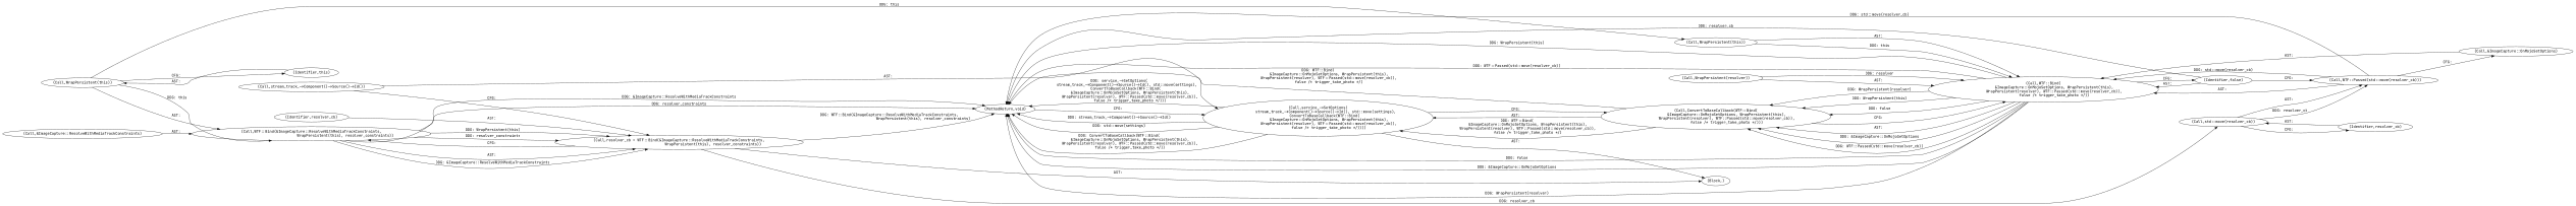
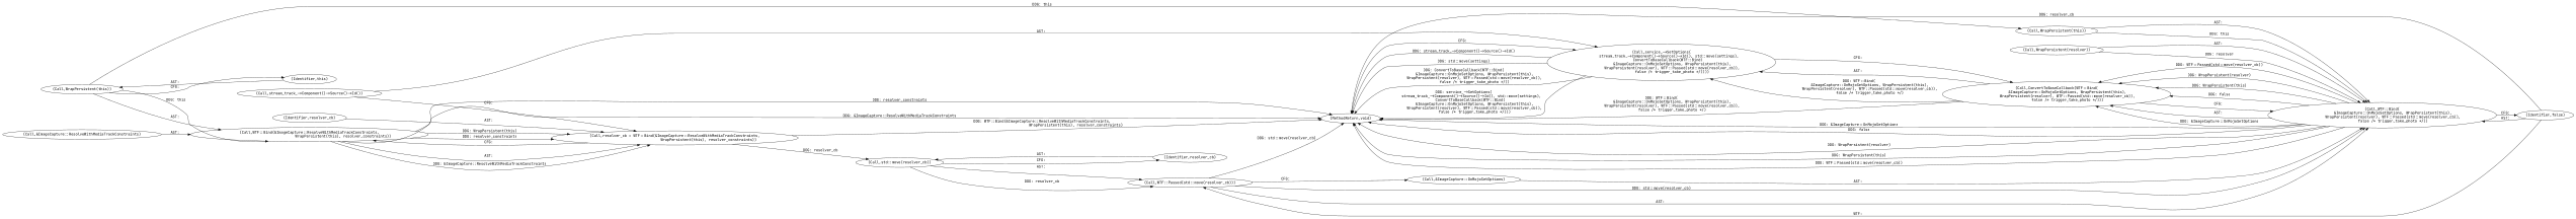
  digraph {
    fontname="JetBrains Mono"
    rankdir=LR
    node [fontname="JetBrains Mono"]
    edge [fontname="JetBrains Mono"]
    n1 [label="(Call,WTF::Bind(&ImageCapture::ResolveWithMediaTrackConstraints,\n                               WrapPersistent(this), resolver_constraints))"]
    n2 [label="(Call,resolver_cb = WTF::Bind(&ImageCapture::ResolveWithMediaTrackConstraints,\n                               WrapPersistent(this), resolver_constraints))"]
    n3 [label="(MethodReturn,void)"]
    n4 [label="(Call,std::move(resolver_cb))"]
-   n5 [label="(Block,)"]
    n6 [label="(Call,service_->SetOptions(\n       stream_track_->Component()->Source()->Id(), std::move(settings),\n      ConvertToBaseCallback(WTF::Bind(\n          &ImageCapture::OnMojoSetOptions, WrapPersistent(this),\n          WrapPersistent(resolver), WTF::Passed(std::move(resolver_cb)),\n          false /* trigger_take_photo */))))"]
    n7 [label="(Call,WrapPersistent(this))"]
    n8 [label="(Call,WrapPersistent(this))"]
    n9 [label="(Identifier,this)"]
    n10 [label="(Call,WTF::Bind(\n          &ImageCapture::OnMojoSetOptions, WrapPersistent(this),\n          WrapPersistent(resolver), WTF::Passed(std::move(resolver_cb)),\n          false /* trigger_take_photo */))"]
    n11 [label="(Call,WTF::Passed(std::move(resolver_cb)))"]
    n12 [label="(Identifier,resolver_cb)"]
    n13 [label="(Call,&ImageCapture::OnMojoSetOptions)"]
    n14 [label="(Call,ConvertToBaseCallback(WTF::Bind(\n          &ImageCapture::OnMojoSetOptions, WrapPersistent(this),\n          WrapPersistent(resolver), WTF::Passed(std::move(resolver_cb)),\n          false /* trigger_take_photo */)))"]
    n15 [label="(Identifier,false)"]
    n16 [label="(Identifier,resolver_cb)"]
    n17 [label="(Call,stream_track_->Component()->Source()->Id())"]
    n18 [label="(Call,&ImageCapture::ResolveWithMediaTrackConstraints)"]
    n19 [label="(Call,WrapPersistent(resolver))"]
    n1 -> n2 [label="AST: "]
    n1 -> n2 [label="DDG: &ImageCapture::ResolveWithMediaTrackConstraints"]
    n1 -> n2 [label="DDG: WrapPersistent(this)"]
    n1 -> n2 [label="DDG: resolver_constraints"]
    n1 -> n3 [label="DDG: resolver_constraints"]
    n1 -> n3 [label="DDG: &ImageCapture::ResolveWithMediaTrackConstraints"]
    n2 -> n1 [label="CFG: "]
    n2 -> n3 [label="DDG: WTF::Bind(&ImageCapture::ResolveWithMediaTrackConstraints,\n                               WrapPersistent(this), resolver_constraints)"]
    n2 -> n4 [label="DDG: resolver_cb"]
-   n2 -> n5 [label="AST: "]
    n3 -> n6 [label="CFG: "]
    n4 -> n11 [label="AST: "]
    n4 -> n11 [label="DDG: resolver_cb"]
    n4 -> n12 [label="CFG: "]
    n6 -> n3 [label="DDG: stream_track_->Component()->Source()->Id()"]
    n6 -> n3 [label="DDG: std::move(settings)"]
    n6 -> n3 [label="DDG: ConvertToBaseCallback(WTF::Bind(\n          &ImageCapture::OnMojoSetOptions, WrapPersistent(this),\n          WrapPersistent(resolver), WTF::Passed(std::move(resolver_cb)),\n          false /* trigger_take_photo */))"]
    n6 -> n3 [label="DDG: service_->SetOptions(\n       stream_track_->Component()->Source()->Id(), std::move(settings),\n      ConvertToBaseCallback(WTF::Bind(\n          &ImageCapture::OnMojoSetOptions, WrapPersistent(this),\n          WrapPersistent(resolver), WTF::Passed(std::move(resolver_cb)),\n          false /* trigger_take_photo */)))"]
-   n6 -> n5 [label="AST: "]
    n6 -> n14 [label="CFG: "]
    n7 -> n1 [label="AST: "]
    n7 -> n1 [label="DDG: this"]
    n7 -> n8 [label="DDG: this"]
    n7 -> n9 [label="CFG: "]
    n8 -> n10 [label="AST: "]
    n8 -> n10 [label="DDG: this"]
    n9 -> n7 [label="AST: "]
    n10 -> n3 [label="DDG: &ImageCapture::OnMojoSetOptions"]
    n10 -> n3 [label="DDG: false"]
    n10 -> n3 [label="DDG: WrapPersistent(resolver)"]
    n10 -> n3 [label="DDG: WrapPersistent(this)"]
    n10 -> n3 [label="DDG: WTF::Passed(std::move(resolver_cb))"]
    n10 -> n14 [label="AST: "]
    n10 -> n14 [label="DDG: &ImageCapture::OnMojoSetOptions"]
    n10 -> n14 [label="DDG: WTF::Passed(std::move(resolver_cb))"]
    n10 -> n14 [label="DDG: WrapPersistent(resolver)"]
    n10 -> n14 [label="DDG: WrapPersistent(this)"]
    n10 -> n14 [label="DDG: false"]
    n10 -> n15 [label="CFG: "]
    n11 -> n3 [label="DDG: std::move(resolver_cb)"]
    n11 -> n10 [label="AST: "]
    n11 -> n10 [label="DDG: std::move(resolver_cb)"]
    n11 -> n13 [label="CFG: "]
    n12 -> n4 [label="AST: "]
    n13 -> n10 [label="AST: "]
    n14 -> n3 [label="DDG: WTF::Bind(\n          &ImageCapture::OnMojoSetOptions, WrapPersistent(this),\n          WrapPersistent(resolver), WTF::Passed(std::move(resolver_cb)),\n          false /* trigger_take_photo */)"]
    n14 -> n6 [label="AST: "]
    n14 -> n6 [label="DDG: WTF::Bind(\n          &ImageCapture::OnMojoSetOptions, WrapPersistent(this),\n          WrapPersistent(resolver), WTF::Passed(std::move(resolver_cb)),\n          false /* trigger_take_photo */)"]
    n14 -> n10 [label="CFG: "]
    n15 -> n3 [label="DDG: resolver_cb"]
    n15 -> n10 [label="AST: "]
-   n15 -> n11 [label="CFG: "]
+   n15 -> n11 [label="WTF: "]
    n16 -> n2 [label="AST: "]
    n17 -> n2 [label="CFG: "]
    n17 -> n6 [label="AST: "]
    n18 -> n1 [label="AST: "]
    n19 -> n10 [label="AST: "]
    n19 -> n10 [label="DDG: resolver"]
  }
